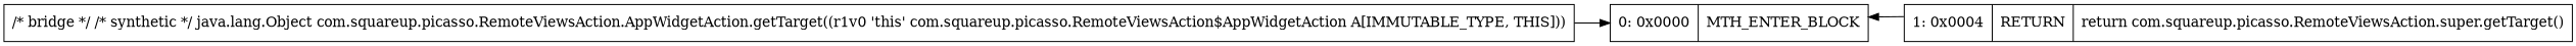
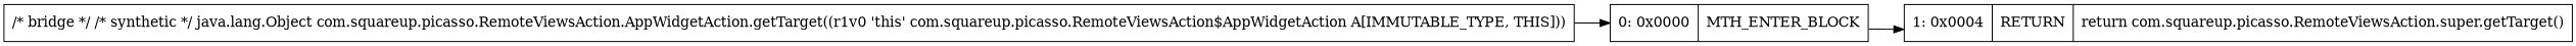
  digraph {
    rankdir=LR
    node [shape=record]
    n1 [label="{0\:\ 0x0000|MTH_ENTER_BLOCK\l}"]
    n2 [label="{1\:\ 0x0004|RETURN\l|return com.squareup.picasso.RemoteViewsAction.super.getTarget()\l}"]
    n3 [label="{\/* bridge *\/ \/* synthetic *\/ java.lang.Object com.squareup.picasso.RemoteViewsAction.AppWidgetAction.getTarget((r1v0 'this' com.squareup.picasso.RemoteViewsAction$AppWidgetAction A[IMMUTABLE_TYPE, THIS])) }"]
-   n2 -> n1
+   n1 -> n2
    n3 -> n1
  }
